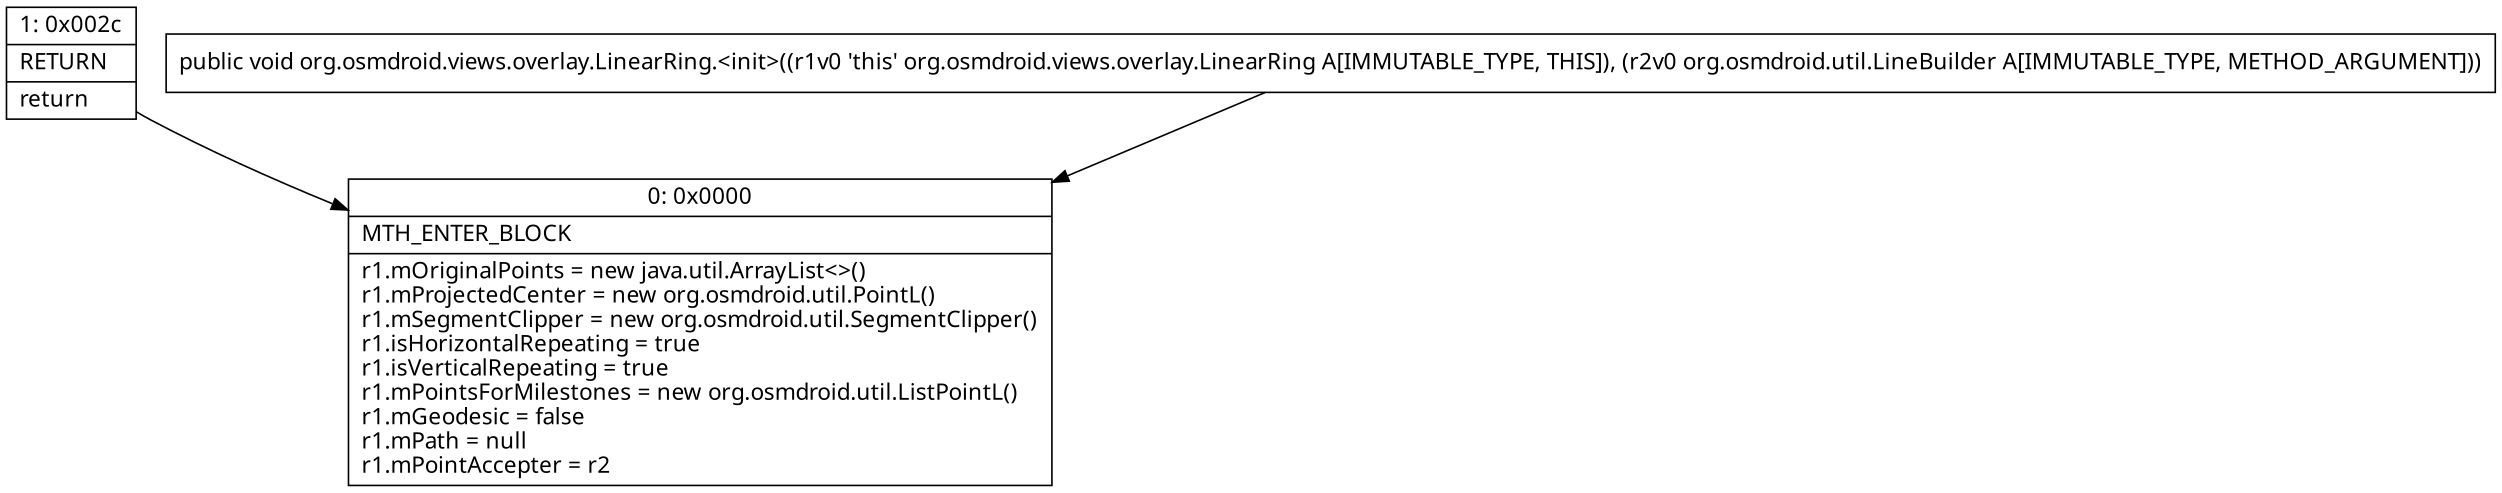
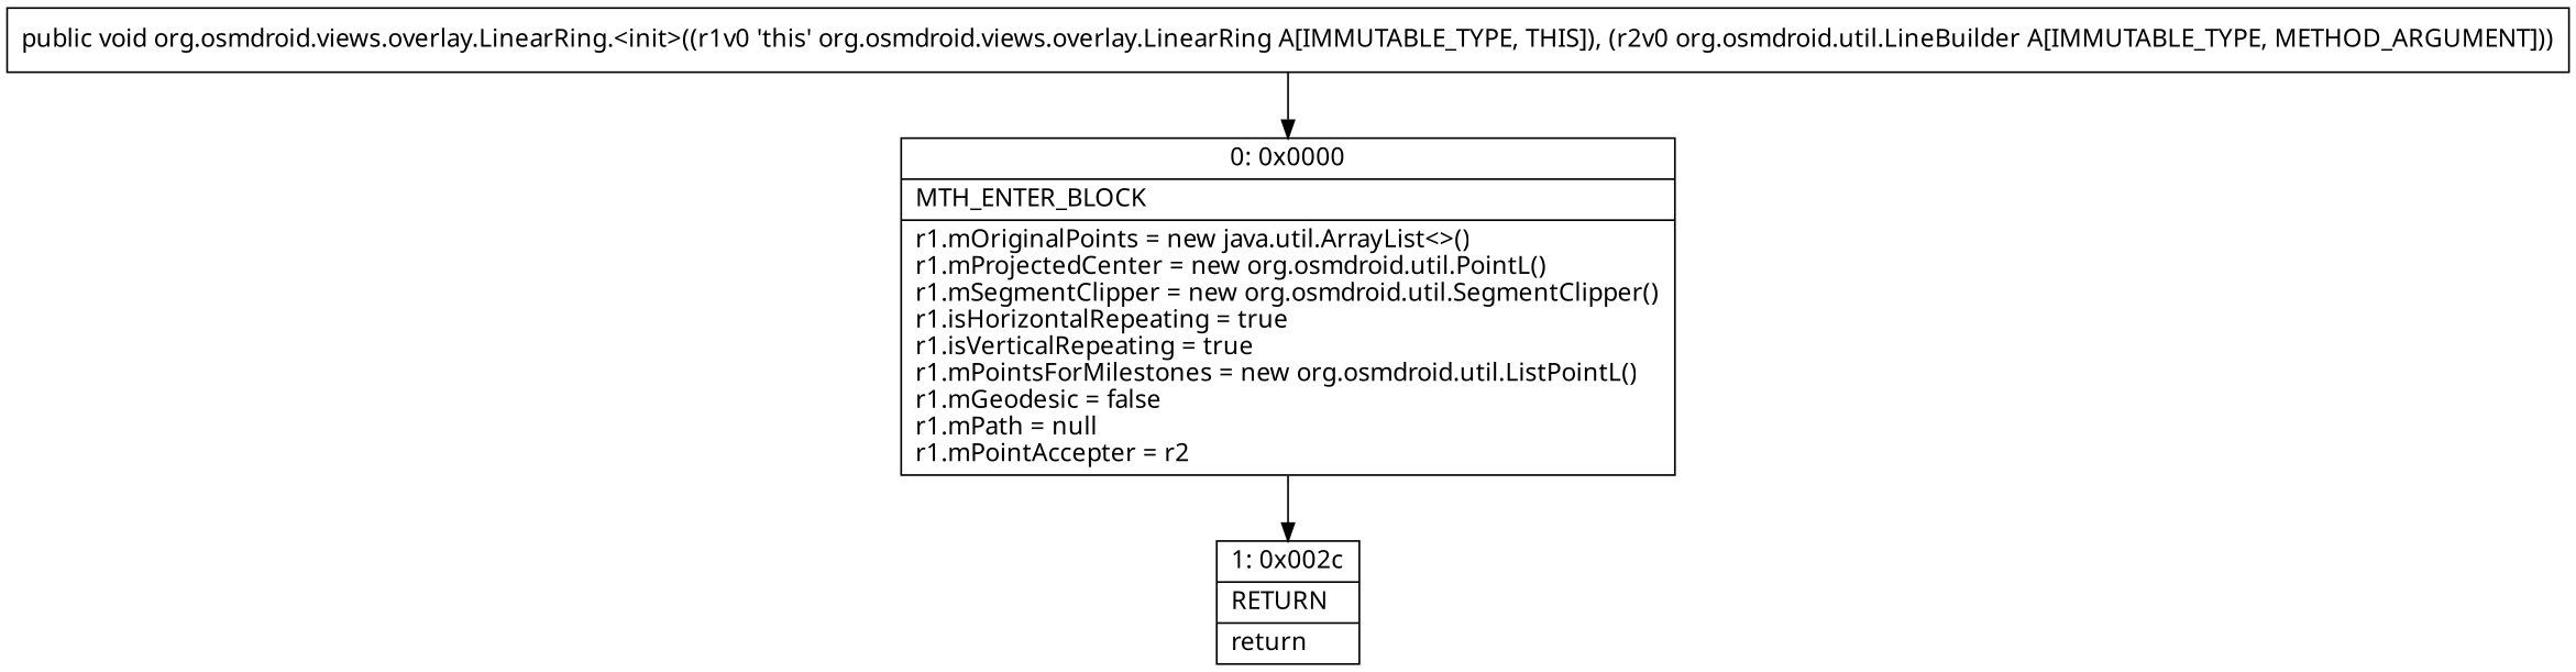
  digraph {
    fontname="Noto Sans"
    node [shape=record fontname="Noto Sans"]
    edge [fontname="Noto Sans"]
    n1 [label="{0\:\ 0x0000|MTH_ENTER_BLOCK\l|r1.mOriginalPoints = new java.util.ArrayList\<\>()\lr1.mProjectedCenter = new org.osmdroid.util.PointL()\lr1.mSegmentClipper = new org.osmdroid.util.SegmentClipper()\lr1.isHorizontalRepeating = true\lr1.isVerticalRepeating = true\lr1.mPointsForMilestones = new org.osmdroid.util.ListPointL()\lr1.mGeodesic = false\lr1.mPath = null\lr1.mPointAccepter = r2\l}"]
    n2 [label="{1\:\ 0x002c|RETURN\l|return\l}"]
    n3 [label="{public void org.osmdroid.views.overlay.LinearRing.\<init\>((r1v0 'this' org.osmdroid.views.overlay.LinearRing A[IMMUTABLE_TYPE, THIS]), (r2v0 org.osmdroid.util.LineBuilder A[IMMUTABLE_TYPE, METHOD_ARGUMENT])) }"]
-   n2 -> n1
+   n1 -> n2
    n3 -> n1
  }
